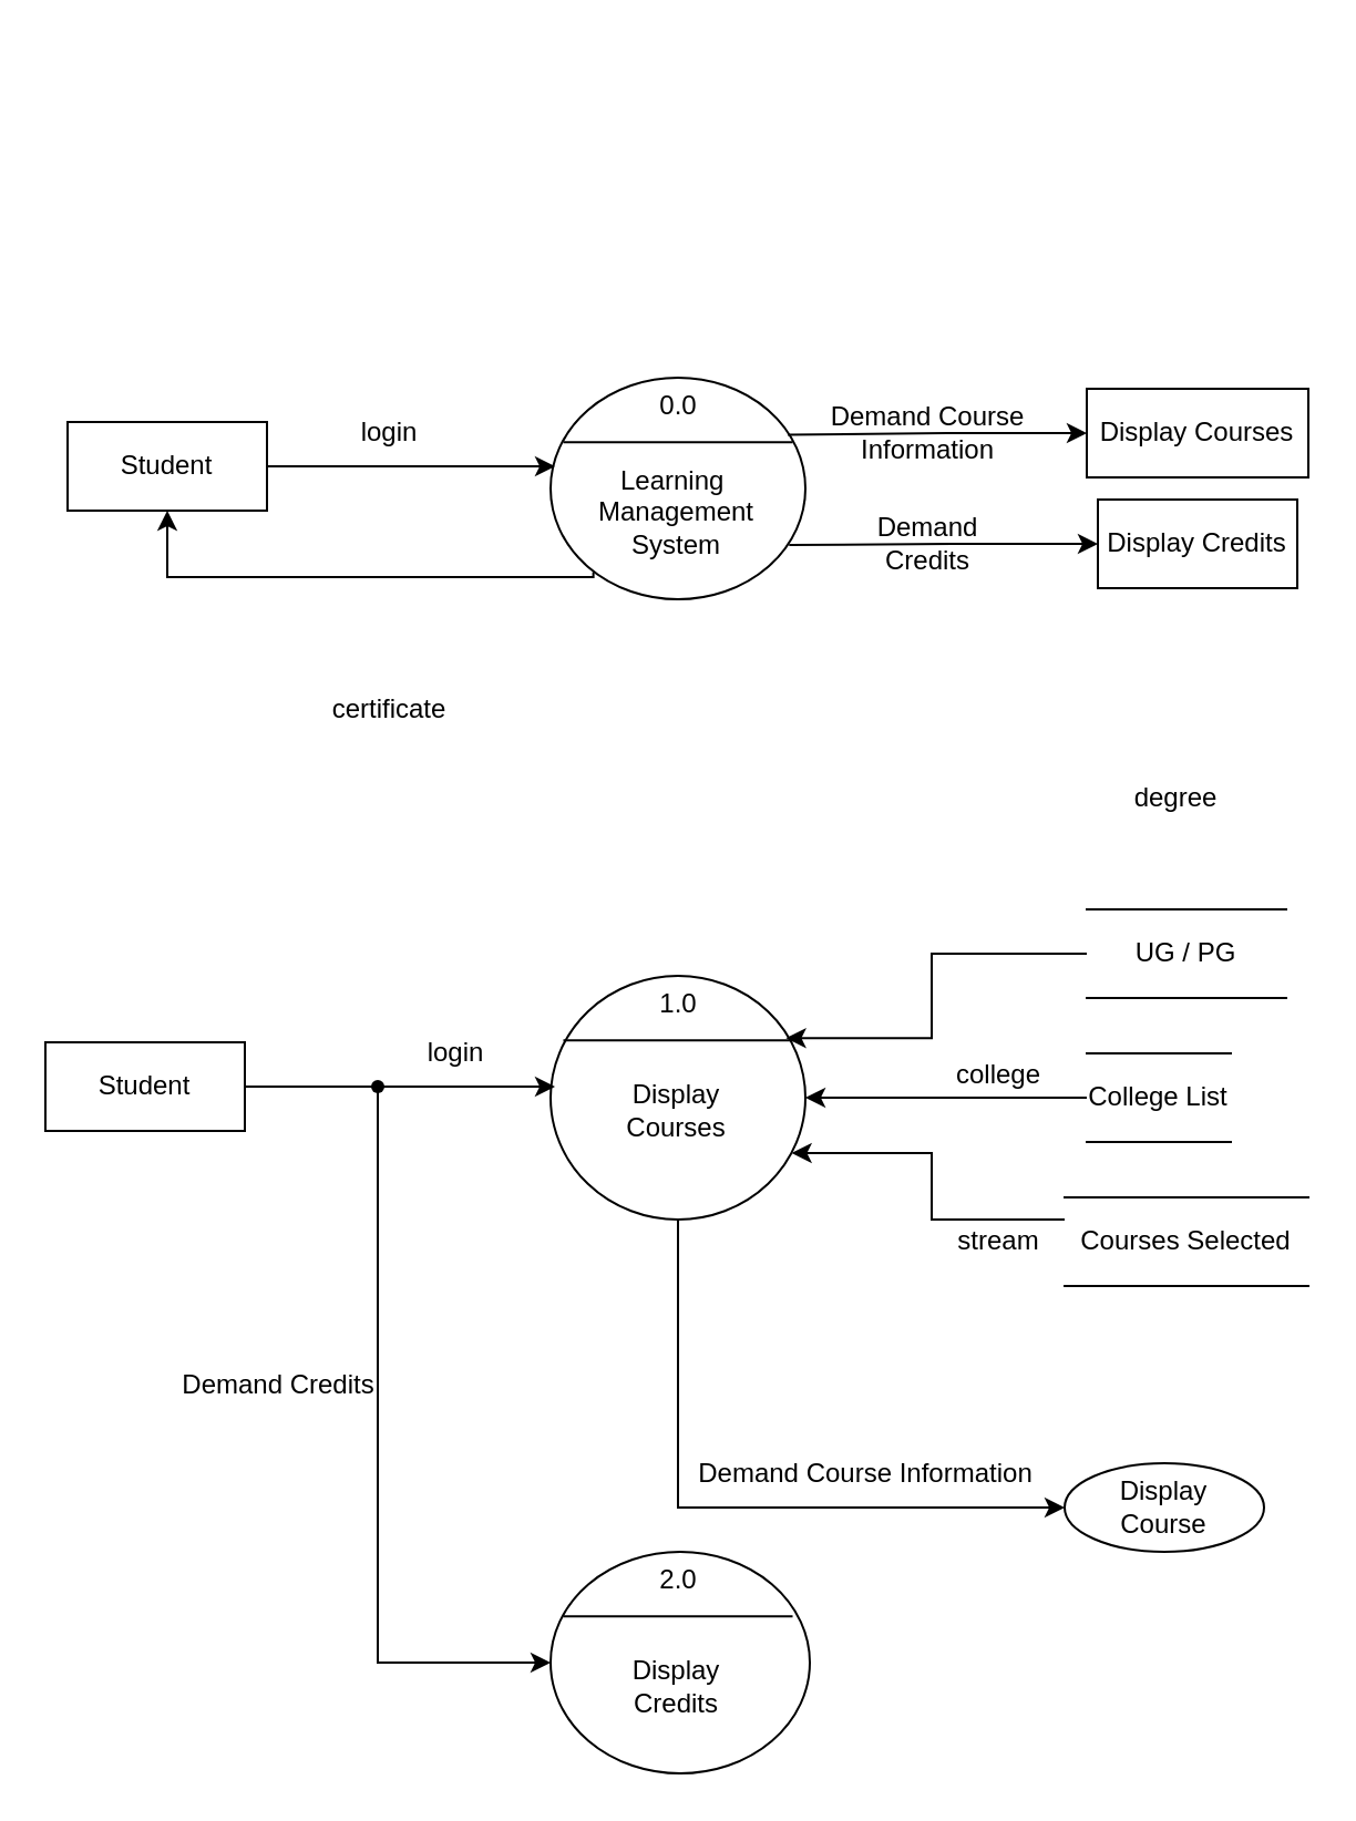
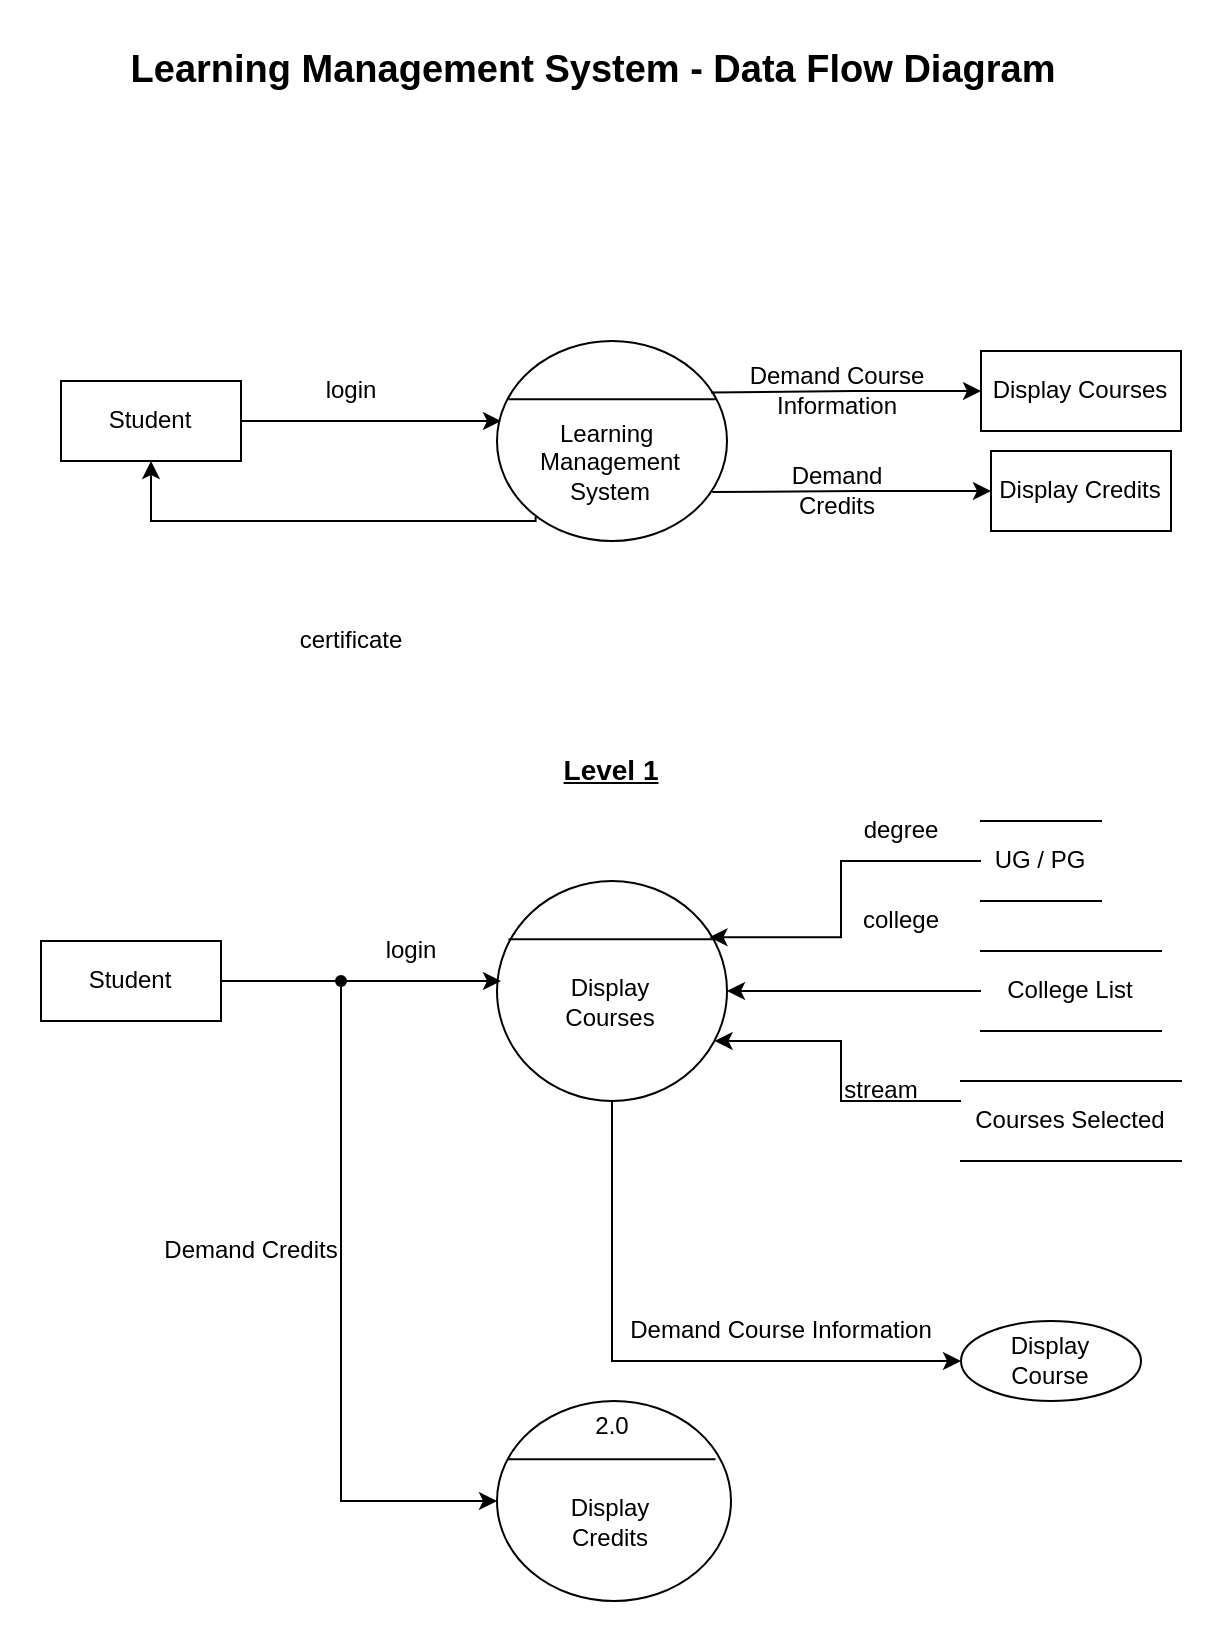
  <mxCell id="0" />
  <mxCell id="1" parent="0" />
+ <mxCell id="2" value="Learning Management System - Data Flow Diagram" style="text;align=center;fontStyle=1;verticalAlign=middle;spacingLeft=3;spacingRight=3;strokeColor=none;rotatable=0;points=[[0,0.5],[1,0.5]];portConstraint=eastwest;html=1;fontSize=19;" vertex="1" parent="1"><mxGeometry x="66" y="20" width="459" height="30" as="geometry" /></mxCell>
  <mxCell id="3" value="" style="shape=ellipse;container=1;horizontal=1;horizontalStack=0;resizeParent=1;resizeParentMax=0;resizeLast=0;html=1;dashed=0;collapsible=0;" vertex="1" parent="1"><mxGeometry x="248" y="170" width="115" height="100" as="geometry" /></mxCell>
- <mxCell id="4" value="0.0" style="html=1;strokeColor=none;fillColor=none;align=center;verticalAlign=middle;rotatable=0;whiteSpace=wrap;" vertex="1" parent="3"><mxGeometry x="25.556" width="63.889" height="25" as="geometry" /></mxCell>
  <mxCell id="5" value="" style="line;strokeWidth=1;fillColor=none;rotatable=0;labelPosition=right;points=[];portConstraint=eastwest;dashed=0;resizeWidth=1;" vertex="1" parent="3"><mxGeometry x="5.75" y="25" width="103.5" height="8.333" as="geometry" /></mxCell>
  <mxCell id="6" value="Learning&amp;nbsp;&lt;div&gt;Management&lt;div&gt;System&lt;/div&gt;&lt;/div&gt;" style="text;html=1;align=center;verticalAlign=middle;rotatable=0;fillColor=none;strokeColor=none;whiteSpace=wrap;" vertex="1" parent="3"><mxGeometry x="12" y="40" width="90" height="41.67" as="geometry" /></mxCell>
  <mxCell id="7" value="" style="edgeStyle=orthogonalEdgeStyle;rounded=0;orthogonalLoop=1;jettySize=auto;html=1;" edge="1" parent="1" source="9"><mxGeometry relative="1" as="geometry"><mxPoint x="250" y="210" as="targetPoint" /><Array as="points"><mxPoint x="210" y="210" /><mxPoint x="210" y="210" /></Array></mxGeometry></mxCell>
  <mxCell id="8" value="" style="edgeStyle=orthogonalEdgeStyle;rounded=0;orthogonalLoop=1;jettySize=auto;html=1;entryX=0.5;entryY=1;entryDx=0;entryDy=0;exitX=0.168;exitY=0.877;exitDx=0;exitDy=0;exitPerimeter=0;" edge="1" parent="1" source="3" target="9"><mxGeometry relative="1" as="geometry"><mxPoint x="80" y="310" as="sourcePoint" /><mxPoint x="75" y="300" as="targetPoint" /><Array as="points"><mxPoint x="267" y="260" /><mxPoint x="75" y="260" /></Array></mxGeometry></mxCell>
  <mxCell id="9" value="Student" style="whiteSpace=wrap;html=1;" vertex="1" parent="1"><mxGeometry x="30" y="190" width="90" height="40" as="geometry" /></mxCell>
  <mxCell id="10" value="" style="edgeStyle=orthogonalEdgeStyle;rounded=0;orthogonalLoop=1;jettySize=auto;html=1;entryX=0.931;entryY=0.258;entryDx=0;entryDy=0;entryPerimeter=0;startArrow=classic;startFill=1;endArrow=none;endFill=0;" edge="1" parent="1" source="11" target="3"><mxGeometry relative="1" as="geometry"><mxPoint x="400" y="195" as="targetPoint" /></mxGeometry></mxCell>
  <mxCell id="11" value="Display Courses" style="whiteSpace=wrap;html=1;" vertex="1" parent="1"><mxGeometry x="490" y="175" width="100" height="40" as="geometry" /></mxCell>
  <mxCell id="12" value="" style="edgeStyle=orthogonalEdgeStyle;rounded=0;orthogonalLoop=1;jettySize=auto;html=1;entryX=0.936;entryY=0.755;entryDx=0;entryDy=0;entryPerimeter=0;endArrow=none;endFill=0;startArrow=classic;startFill=1;" edge="1" parent="1" source="13" target="3"><mxGeometry relative="1" as="geometry"><mxPoint x="410" y="245" as="targetPoint" /></mxGeometry></mxCell>
  <mxCell id="13" value="Display Credits" style="whiteSpace=wrap;html=1;" vertex="1" parent="1"><mxGeometry x="495" y="225" width="90" height="40" as="geometry" /></mxCell>
  <mxCell id="14" value="" style="shape=ellipse;container=1;horizontal=1;horizontalStack=0;resizeParent=1;resizeParentMax=0;resizeLast=0;html=1;dashed=0;collapsible=0;" vertex="1" parent="1"><mxGeometry x="248" y="440" width="115" height="110" as="geometry" /></mxCell>
- <mxCell id="15" value="1.0" style="html=1;strokeColor=none;fillColor=none;align=center;verticalAlign=middle;rotatable=0;whiteSpace=wrap;" vertex="1" parent="14"><mxGeometry x="25.556" width="63.889" height="25" as="geometry" /></mxCell>
  <mxCell id="16" value="" style="line;strokeWidth=1;fillColor=none;rotatable=0;labelPosition=right;points=[];portConstraint=eastwest;dashed=0;resizeWidth=1;" vertex="1" parent="14"><mxGeometry x="5.75" y="25" width="103.5" height="8.333" as="geometry" /></mxCell>
  <mxCell id="17" value="Display&lt;div&gt;Courses&lt;/div&gt;" style="text;html=1;align=center;verticalAlign=middle;rotatable=0;fillColor=none;strokeColor=none;whiteSpace=wrap;" vertex="1" parent="14"><mxGeometry x="12" y="40" width="90" height="41.67" as="geometry" /></mxCell>
  <mxCell id="18" value="" style="edgeStyle=orthogonalEdgeStyle;rounded=0;orthogonalLoop=1;jettySize=auto;html=1;exitDx=0;exitDy=0;" edge="1" parent="1" source="39"><mxGeometry relative="1" as="geometry"><mxPoint x="250" y="490" as="targetPoint" /><Array as="points"><mxPoint x="110" y="490" /><mxPoint x="250" y="490" /></Array></mxGeometry></mxCell>
  <mxCell id="19" value="" style="edgeStyle=orthogonalEdgeStyle;rounded=0;orthogonalLoop=1;jettySize=auto;html=1;entryX=0;entryY=0.5;entryDx=0;entryDy=0;" edge="1" parent="1" target="21"><mxGeometry relative="1" as="geometry"><mxPoint x="170" y="490" as="sourcePoint" /><mxPoint x="70" y="570" as="targetPoint" /><Array as="points"><mxPoint x="170" y="750" /></Array></mxGeometry></mxCell>
  <mxCell id="20" value="Student" style="whiteSpace=wrap;html=1;" vertex="1" parent="1"><mxGeometry x="20" y="470" width="90" height="40" as="geometry" /></mxCell>
  <mxCell id="21" value="" style="shape=ellipse;container=1;horizontal=1;horizontalStack=0;resizeParent=1;resizeParentMax=0;resizeLast=0;html=1;dashed=0;collapsible=0;" vertex="1" parent="1"><mxGeometry x="248" y="700" width="117" height="100" as="geometry" /></mxCell>
  <mxCell id="22" value="2.0" style="html=1;strokeColor=none;fillColor=none;align=center;verticalAlign=middle;rotatable=0;whiteSpace=wrap;" vertex="1" parent="21"><mxGeometry x="25.556" width="63.889" height="25" as="geometry" /></mxCell>
  <mxCell id="23" value="" style="line;strokeWidth=1;fillColor=none;rotatable=0;labelPosition=right;points=[];portConstraint=eastwest;dashed=0;resizeWidth=1;" vertex="1" parent="21"><mxGeometry x="5.75" y="25" width="103.5" height="8.333" as="geometry" /></mxCell>
  <mxCell id="24" value="Display&lt;div&gt;Credits&lt;/div&gt;" style="text;html=1;align=center;verticalAlign=middle;rotatable=0;fillColor=none;strokeColor=none;whiteSpace=wrap;" vertex="1" parent="21"><mxGeometry x="12" y="40" width="90" height="41.67" as="geometry" /></mxCell>
  <mxCell id="25" value="" style="edgeStyle=orthogonalEdgeStyle;rounded=0;orthogonalLoop=1;jettySize=auto;html=1;entryX=0.971;entryY=0.373;entryDx=0;entryDy=0;entryPerimeter=0;exitX=0;exitY=0.5;exitDx=0;exitDy=0;" edge="1" parent="1" source="26" target="16"><mxGeometry relative="1" as="geometry"><mxPoint x="365" y="440" as="targetPoint" /><Array as="points"><mxPoint x="420" y="430" /><mxPoint x="420" y="468" /></Array></mxGeometry></mxCell>
- <mxCell id="26" value="UG / PG" style="shape=partialRectangle;whiteSpace=wrap;html=1;left=0;right=0;fillColor=none;" vertex="1" parent="1"><mxGeometry x="490" y="410" width="90" height="40" as="geometry" /></mxCell>
+ <mxCell id="26" value="UG / PG" style="shape=partialRectangle;whiteSpace=wrap;html=1;left=0;right=0;fillColor=none;" vertex="1" parent="1"><mxGeometry x="490" y="410" width="60" height="40" as="geometry" /></mxCell>
  <mxCell id="27" value="" style="edgeStyle=orthogonalEdgeStyle;rounded=0;orthogonalLoop=1;jettySize=auto;html=1;entryX=1;entryY=0.5;entryDx=0;entryDy=0;" edge="1" parent="1" source="28" target="14"><mxGeometry relative="1" as="geometry"><mxPoint x="365" y="490" as="targetPoint" /></mxGeometry></mxCell>
- <mxCell id="28" value="College List" style="shape=partialRectangle;whiteSpace=wrap;html=1;left=0;right=0;fillColor=none;" vertex="1" parent="1"><mxGeometry x="490" y="475" width="65" height="40" as="geometry" /></mxCell>
+ <mxCell id="28" value="College List" style="shape=partialRectangle;whiteSpace=wrap;html=1;left=0;right=0;fillColor=none;" vertex="1" parent="1"><mxGeometry x="490" y="475" width="90" height="40" as="geometry" /></mxCell>
  <mxCell id="29" value="" style="edgeStyle=orthogonalEdgeStyle;rounded=0;orthogonalLoop=1;jettySize=auto;html=1;entryX=0.946;entryY=0.727;entryDx=0;entryDy=0;entryPerimeter=0;" edge="1" parent="1" source="30" target="14"><mxGeometry relative="1" as="geometry"><mxPoint x="345" y="540" as="targetPoint" /><Array as="points"><mxPoint x="420" y="550" /><mxPoint x="420" y="520" /></Array></mxGeometry></mxCell>
  <mxCell id="30" value="Courses Selected" style="shape=partialRectangle;whiteSpace=wrap;html=1;left=0;right=0;fillColor=none;fontStyle=0" vertex="1" parent="1"><mxGeometry x="480" y="540" width="110" height="40" as="geometry" /></mxCell>
  <mxCell id="31" value="" style="edgeStyle=orthogonalEdgeStyle;rounded=0;orthogonalLoop=1;jettySize=auto;html=1;entryX=0.5;entryY=1;entryDx=0;entryDy=0;startArrow=classic;startFill=1;endArrow=none;endFill=0;" edge="1" parent="1" source="32" target="14"><mxGeometry relative="1" as="geometry"><mxPoint x="355" y="680" as="targetPoint" /></mxGeometry></mxCell>
  <mxCell id="32" value="Display&lt;div&gt;Course&lt;/div&gt;" style="ellipse;whiteSpace=wrap;html=1;" vertex="1" parent="1"><mxGeometry x="480" y="660" width="90" height="40" as="geometry" /></mxCell>
+ <mxCell id="33" value="Level 1" style="text;html=1;align=center;verticalAlign=middle;resizable=0;points=[];autosize=1;strokeColor=none;fillColor=none;fontStyle=5;fontSize=14;" vertex="1" parent="1"><mxGeometry x="270" y="370" width="70" height="30" as="geometry" /></mxCell>
  <mxCell id="34" value="login" style="text;html=1;align=center;verticalAlign=middle;resizable=0;points=[];autosize=1;strokeColor=none;fillColor=none;" vertex="1" parent="1"><mxGeometry x="150" y="180" width="50" height="30" as="geometry" /></mxCell>
  <mxCell id="35" value="certificate" style="text;html=1;align=center;verticalAlign=middle;resizable=0;points=[];autosize=1;strokeColor=none;fillColor=none;" vertex="1" parent="1"><mxGeometry x="140" y="305" width="70" height="30" as="geometry" /></mxCell>
  <mxCell id="36" value="Demand Course&lt;div&gt;Information&lt;/div&gt;" style="text;html=1;align=center;verticalAlign=middle;resizable=0;points=[];autosize=1;strokeColor=none;fillColor=none;" vertex="1" parent="1"><mxGeometry x="363" y="175" width="110" height="40" as="geometry" /></mxCell>
  <mxCell id="37" value="Demand&lt;div&gt;Credits&lt;/div&gt;" style="text;html=1;align=center;verticalAlign=middle;resizable=0;points=[];autosize=1;strokeColor=none;fillColor=none;" vertex="1" parent="1"><mxGeometry x="383" y="225" width="70" height="40" as="geometry" /></mxCell>
  <mxCell id="38" value="login" style="text;html=1;align=center;verticalAlign=middle;resizable=0;points=[];autosize=1;strokeColor=none;fillColor=none;" vertex="1" parent="1"><mxGeometry x="180" y="460" width="50" height="30" as="geometry" /></mxCell>
  <mxCell id="39" value="" style="shape=waypoint;sketch=0;size=6;pointerEvents=1;points=[];fillColor=default;resizable=0;rotatable=0;perimeter=centerPerimeter;snapToPoint=1;" vertex="1" parent="1"><mxGeometry x="160" y="480" width="20" height="20" as="geometry" /></mxCell>
  <mxCell id="40" value="Demand Credits" style="text;html=1;align=center;verticalAlign=middle;resizable=0;points=[];autosize=1;strokeColor=none;fillColor=none;" vertex="1" parent="1"><mxGeometry x="70" y="610" width="110" height="30" as="geometry" /></mxCell>
  <mxCell id="41" value="Demand Course Information" style="text;html=1;align=center;verticalAlign=middle;resizable=0;points=[];autosize=1;strokeColor=none;fillColor=none;" vertex="1" parent="1"><mxGeometry x="305" y="650" width="170" height="30" as="geometry" /></mxCell>
- <mxCell id="42" value="degree" style="text;html=1;align=center;verticalAlign=middle;resizable=0;points=[];autosize=1;strokeColor=none;fillColor=none;" vertex="1" parent="1"><mxGeometry x="500" y="345" width="60" height="30" as="geometry" /></mxCell>
- <mxCell id="43" value="college" style="text;html=1;align=center;verticalAlign=middle;resizable=0;points=[];autosize=1;strokeColor=none;fillColor=none;" vertex="1" parent="1"><mxGeometry x="420" y="470" width="60" height="30" as="geometry" /></mxCell>
- <mxCell id="44" value="stream" style="text;html=1;align=center;verticalAlign=middle;resizable=0;points=[];autosize=1;strokeColor=none;fillColor=none;" vertex="1" parent="1"><mxGeometry x="420" y="545" width="60" height="30" as="geometry" /></mxCell>
+ <mxCell id="42" value="degree" style="text;html=1;align=center;verticalAlign=middle;resizable=0;points=[];autosize=1;strokeColor=none;fillColor=none;" vertex="1" parent="1"><mxGeometry x="420" y="400" width="60" height="30" as="geometry" /></mxCell>
+ <mxCell id="43" value="college" style="text;html=1;align=center;verticalAlign=middle;resizable=0;points=[];autosize=1;strokeColor=none;fillColor=none;" vertex="1" parent="1"><mxGeometry x="420" y="445" width="60" height="30" as="geometry" /></mxCell>
+ <mxCell id="44" value="stream" style="text;html=1;align=center;verticalAlign=middle;resizable=0;points=[];autosize=1;strokeColor=none;fillColor=none;" vertex="1" parent="1"><mxGeometry x="410" y="530" width="60" height="30" as="geometry" /></mxCell>
